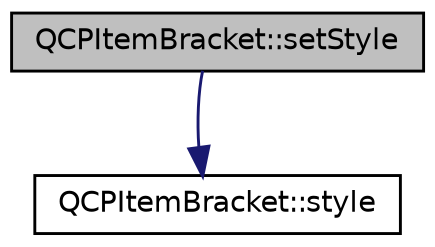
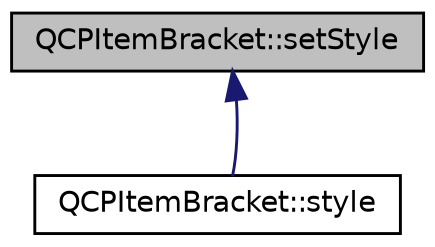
  digraph {
    rankdir=TB
    node [color=black fontname=Helvetica fontsize=10 shape=record style=filled]
    n1 [fillcolor=grey75 fontcolor=black height=0.2 label="QCPItemBracket::setStyle" width=0.4]
    n2 [fillcolor=white height=0.2 label="QCPItemBracket::style" width=0.4]
-   n1 -> n2 [color=midnightblue fontname=Helvetica fontsize=10 labelfontname=Helvetica labelfontsize=10 style=solid]
+   n2 -> n1 [color=midnightblue fontname=Helvetica fontsize=10 labelfontname=Helvetica labelfontsize=10 style=solid]
  }
